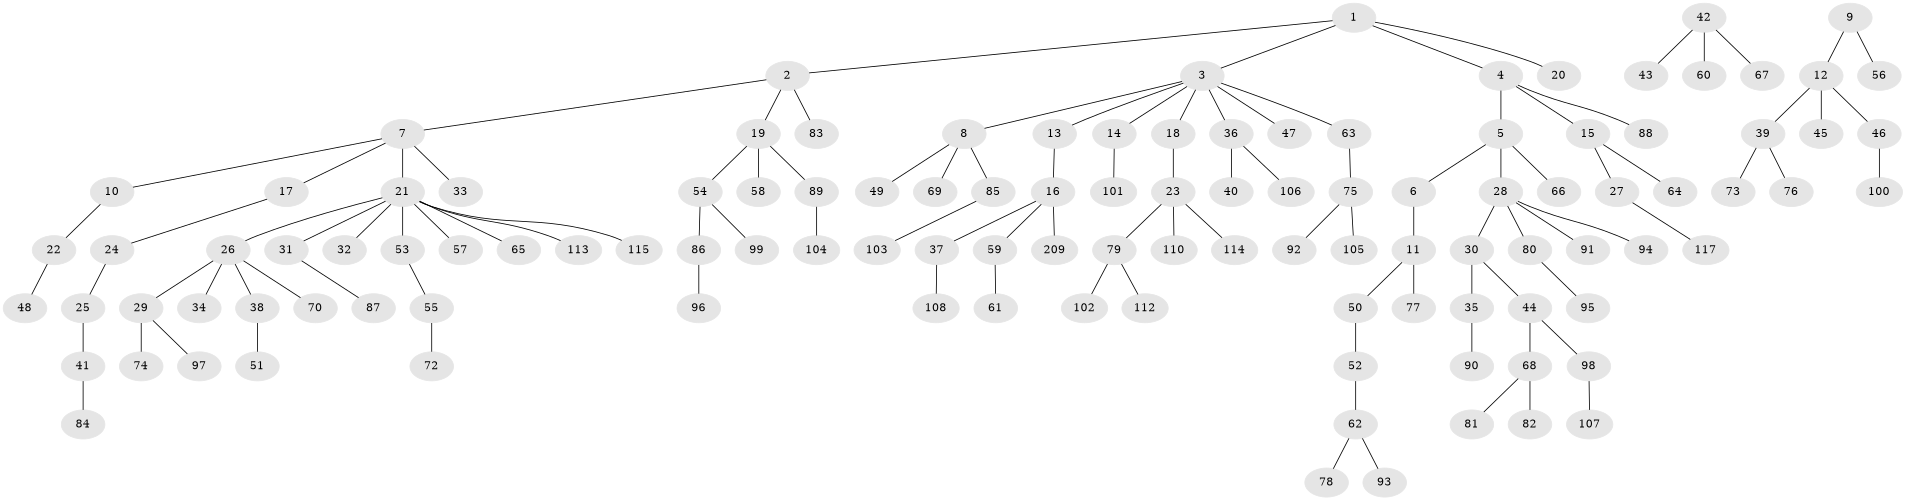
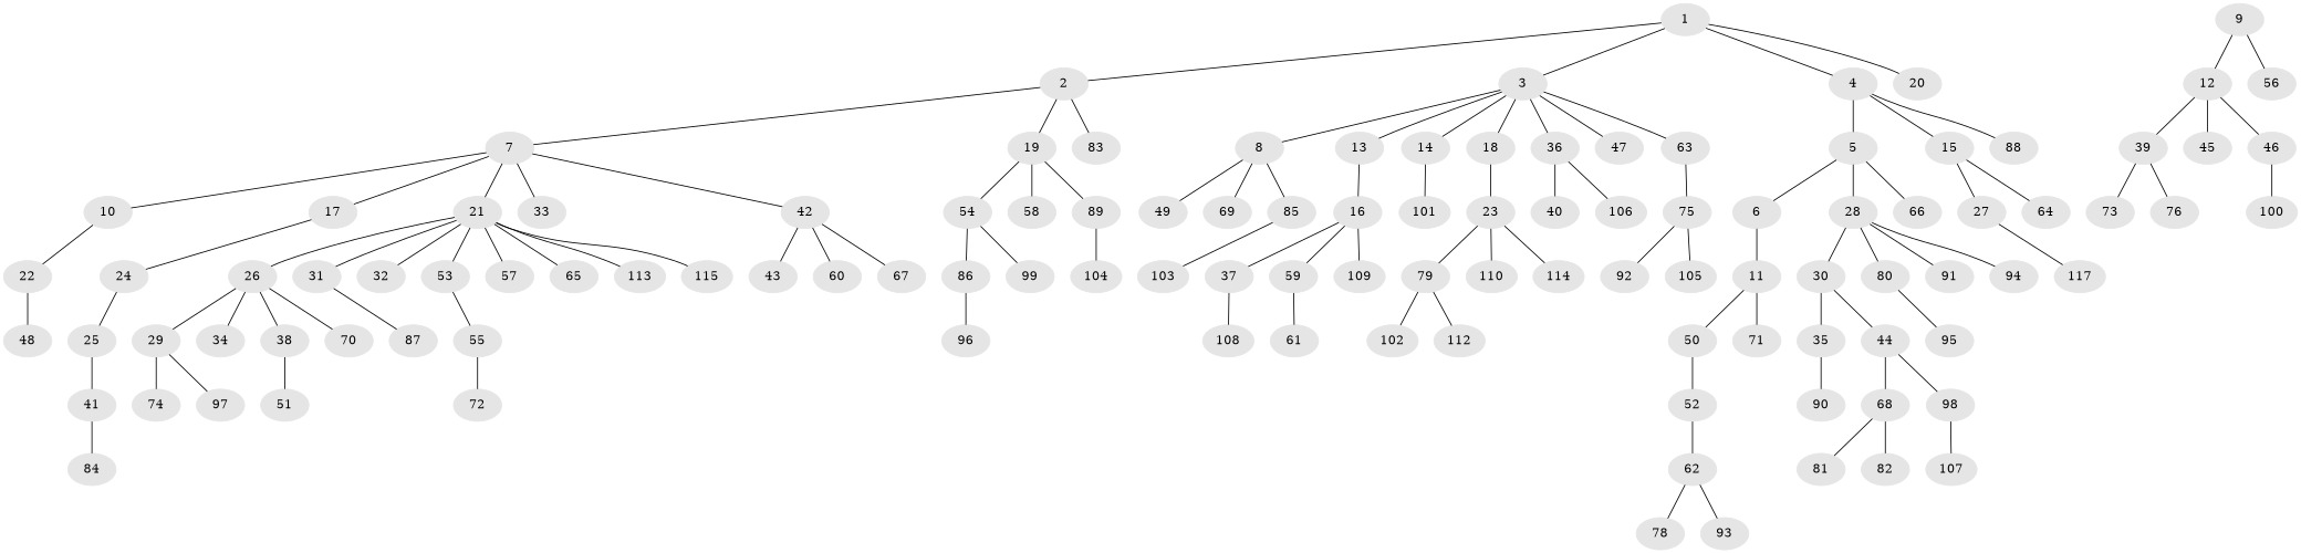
  graph {
    node [color=gray90 style=filled]
    1
    2
    3
    4
    20
    7
    19
    83
    8
    13
    14
    18
    36
    47
    63
    5
    15
    88
    10
    17
    21
    33
    42
    54
    58
    89
    49
    69
    85
    16
    101
    23
    40
    106
    75
    6
    28
    66
    27
    64
    11
    30
    80
    91
    94
    50
-   77
+   77 [label=71]
    22
    24
    26
    31
    32
    53
    57
    65
    113
    115
    43
    60
    67
    9
    12
    56
    103
    39
    45
    46
    48
    52
    73
    76
    100
    37
    59
-   109 [label=209]
+   109
    n76 [label=117]
    108
    61
    25
    79
    110
    114
    86
    99
    104
    29
    34
    38
    70
    87
    55
    102
    112
    41
    84
    74
    97
    51
    35
    44
    95
    90
    68
    98
    81
    82
    107
    62
    78
    93
    72
    96
    92
    105
    1 -- 2
    1 -- 3
    1 -- 4
    1 -- 20
    2 -- 7
    2 -- 19
    2 -- 83
    3 -- 8
    3 -- 13
    3 -- 14
    3 -- 18
    3 -- 36
    3 -- 47
    3 -- 63
    4 -- 5
    4 -- 15
    4 -- 88
    7 -- 10
    7 -- 17
    7 -- 21
    7 -- 33
+   7 -- 42
    19 -- 54
    19 -- 58
    19 -- 89
    8 -- 49
    8 -- 69
    8 -- 85
    13 -- 16
    14 -- 101
    18 -- 23
    36 -- 40
    36 -- 106
    63 -- 75
    5 -- 6
    5 -- 28
    5 -- 66
    15 -- 27
    15 -- 64
    10 -- 22
    17 -- 24
    21 -- 26
    21 -- 31
    21 -- 32
    21 -- 53
    21 -- 57
    21 -- 65
    21 -- 113
    21 -- 115
    42 -- 43
    42 -- 60
    42 -- 67
    54 -- 86
    54 -- 99
    89 -- 104
    85 -- 103
    16 -- 37
    16 -- 59
    16 -- 109
    23 -- 79
    23 -- 110
    23 -- 114
    75 -- 92
    75 -- 105
    6 -- 11
    28 -- 30
    28 -- 80
    28 -- 91
    28 -- 94
    27 -- n76
    11 -- 50
    11 -- 77
    30 -- 35
    30 -- 44
    80 -- 95
    50 -- 52
    22 -- 48
    24 -- 25
    26 -- 29
    26 -- 34
    26 -- 38
    26 -- 70
    31 -- 87
    53 -- 55
    9 -- 12
    9 -- 56
    12 -- 39
    12 -- 45
    12 -- 46
    39 -- 73
    39 -- 76
    46 -- 100
    52 -- 62
    37 -- 108
    59 -- 61
    25 -- 41
    79 -- 102
    79 -- 112
    86 -- 96
    29 -- 74
    29 -- 97
    38 -- 51
    55 -- 72
    41 -- 84
    35 -- 90
    44 -- 68
    44 -- 98
    68 -- 81
    68 -- 82
    98 -- 107
    62 -- 78
    62 -- 93
  }
